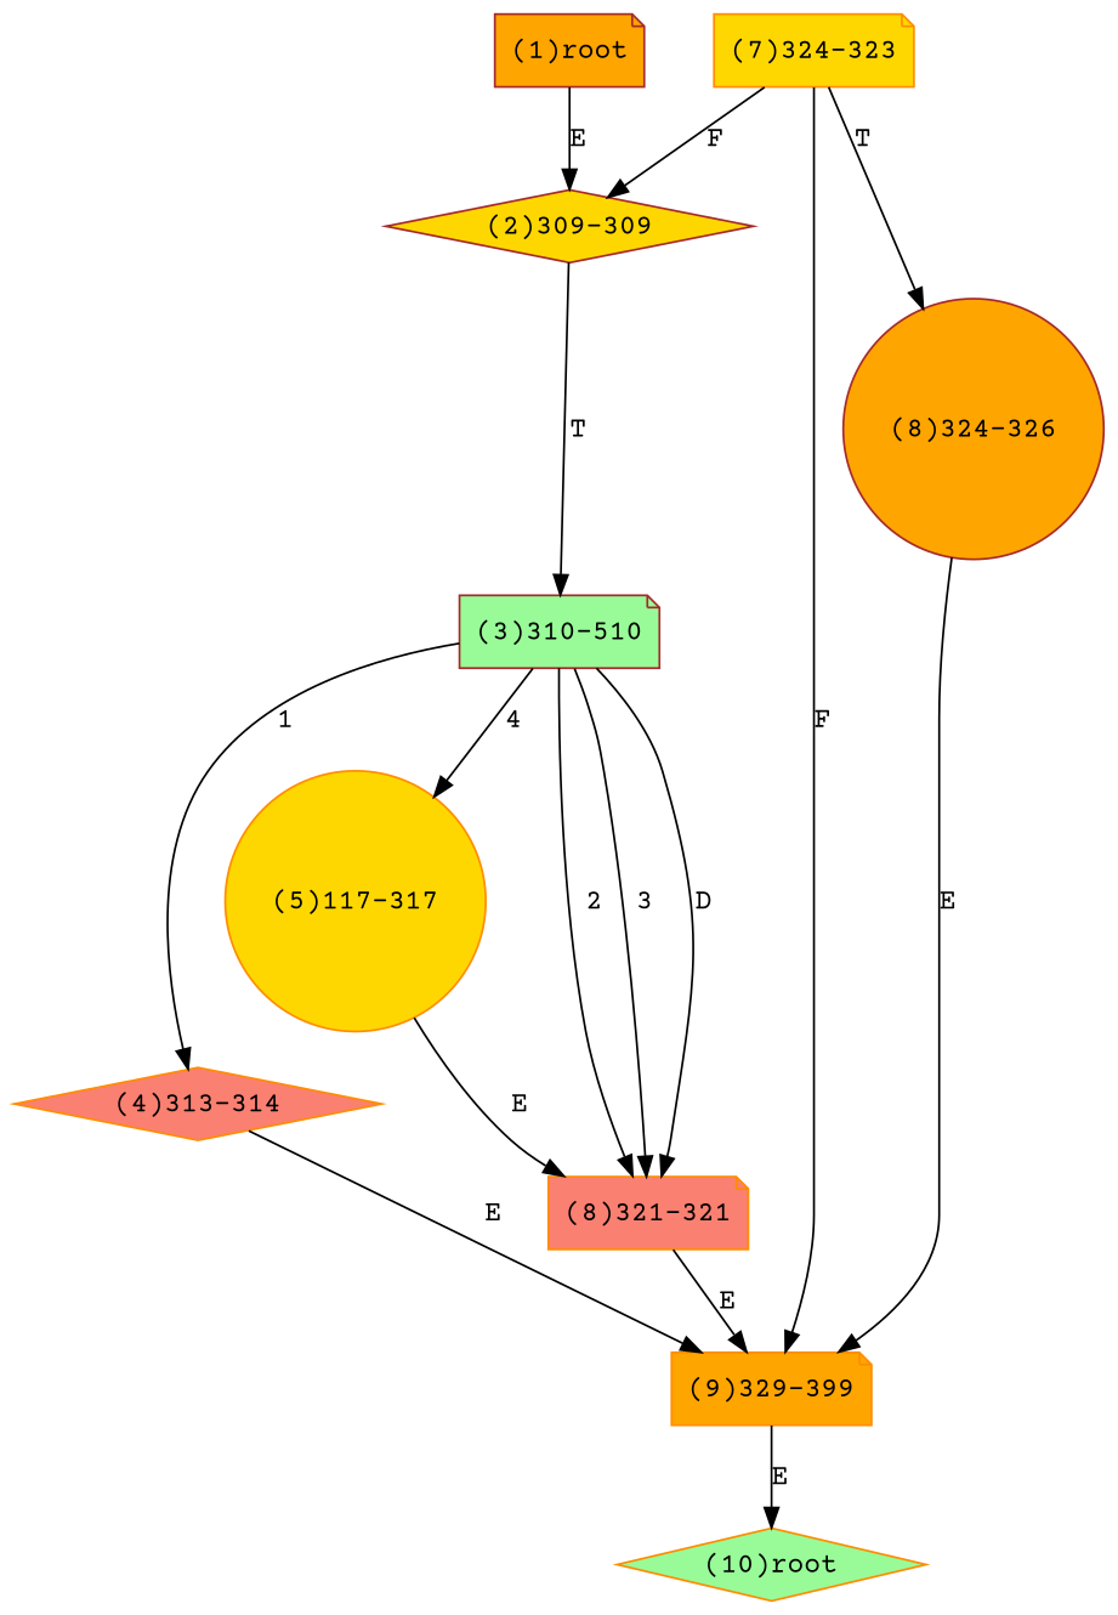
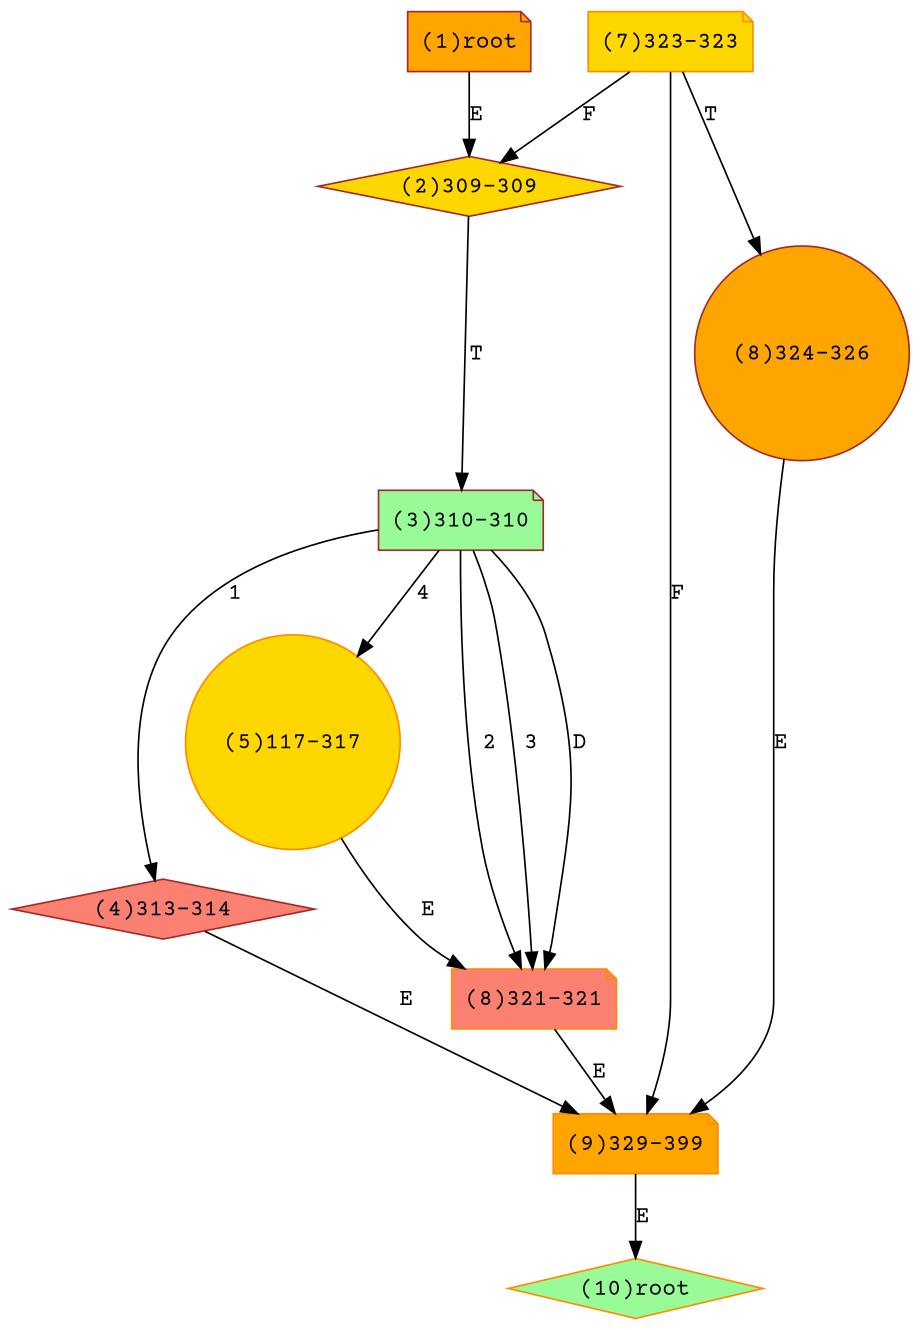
  digraph {
    fontname="Courier Prime"
    node [color=brown fillcolor=orange fontname="Courier Prime" shape=note style=filled]
    edge [fontname="Courier Prime"]
    n1 [label="(1)root"]
    n2 [fillcolor=gold label="(2)309-309" shape=diamond]
-   n3 [fillcolor=palegreen label="(3)310-510"]
-   n4 [color=darkorange fillcolor=salmon label="(4)313-314" shape=diamond]
+   n3 [fillcolor=palegreen label="(3)310-310"]
+   n4 [fillcolor=salmon label="(4)313-314" shape=diamond]
    n5 [color=darkorange fillcolor=gold label="(5)117-317" shape=circle]
    n6 [color=darkorange fillcolor=salmon label="(8)321-321"]
-   n7 [color=darkorange fillcolor=gold label="(7)324-323"]
+   n7 [color=darkorange fillcolor=gold label="(7)323-323"]
    n8 [color=darkorange label="(9)329-399"]
    n9 [label="(8)324-326" shape=circle]
    n10 [color=darkorange fillcolor=palegreen label="(10)root" shape=diamond]
    n1 -> n2 [label=E]
    n2 -> n3 [label=T]
    n3 -> n4 [label=1]
    n3 -> n5 [label=4]
    n3 -> n6 [label=2]
    n3 -> n6 [label=3]
    n3 -> n6 [label=D]
    n4 -> n8 [label=E]
    n5 -> n6 [label=E]
    n6 -> n8 [label=E]
    n7 -> n2 [label=F]
    n7 -> n8 [label=F]
    n7 -> n9 [label=T]
    n8 -> n10 [label=E]
    n9 -> n8 [label=E]
  }
